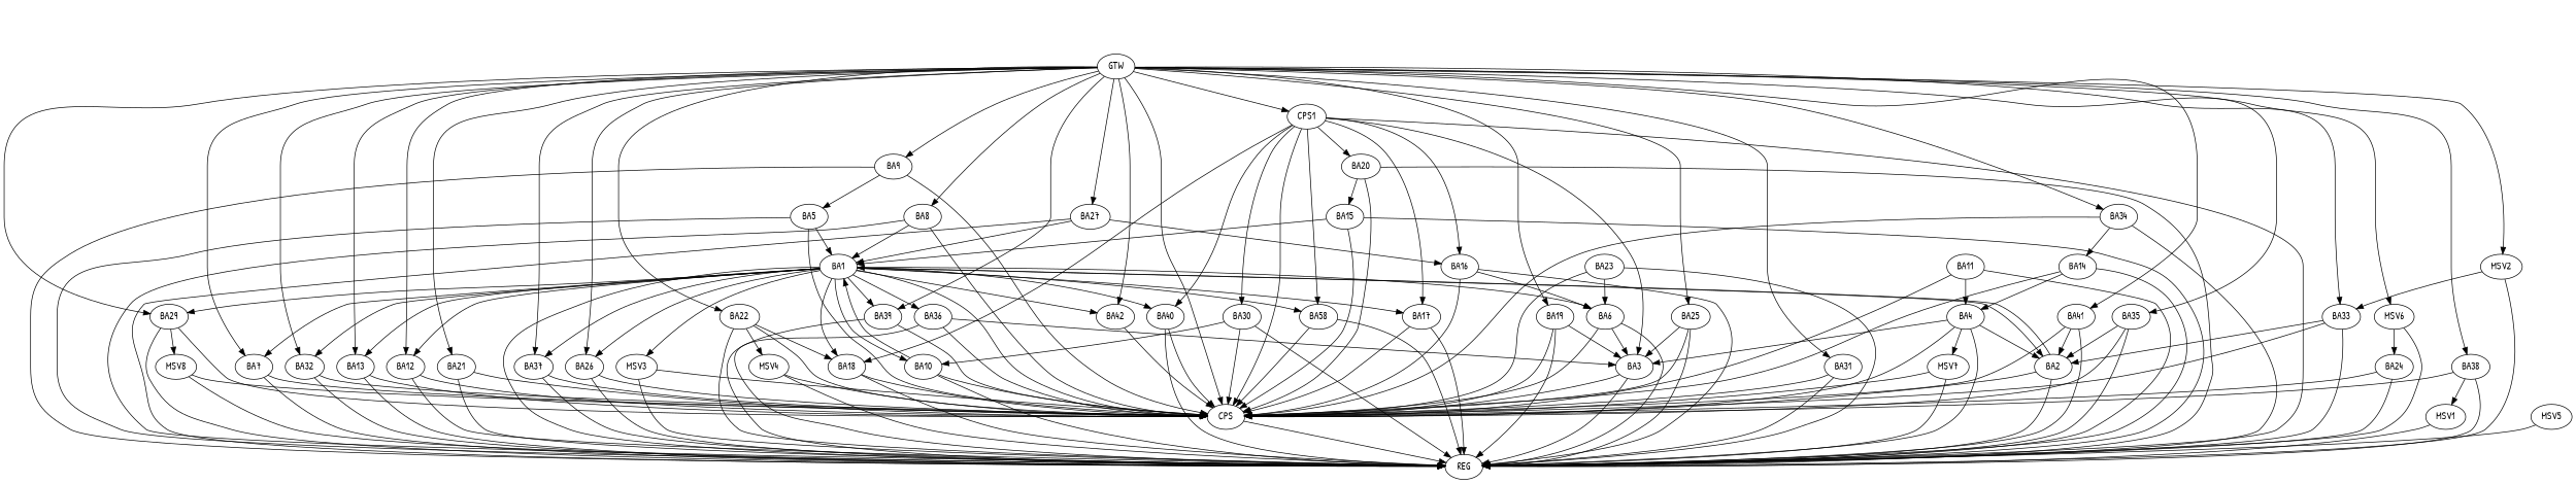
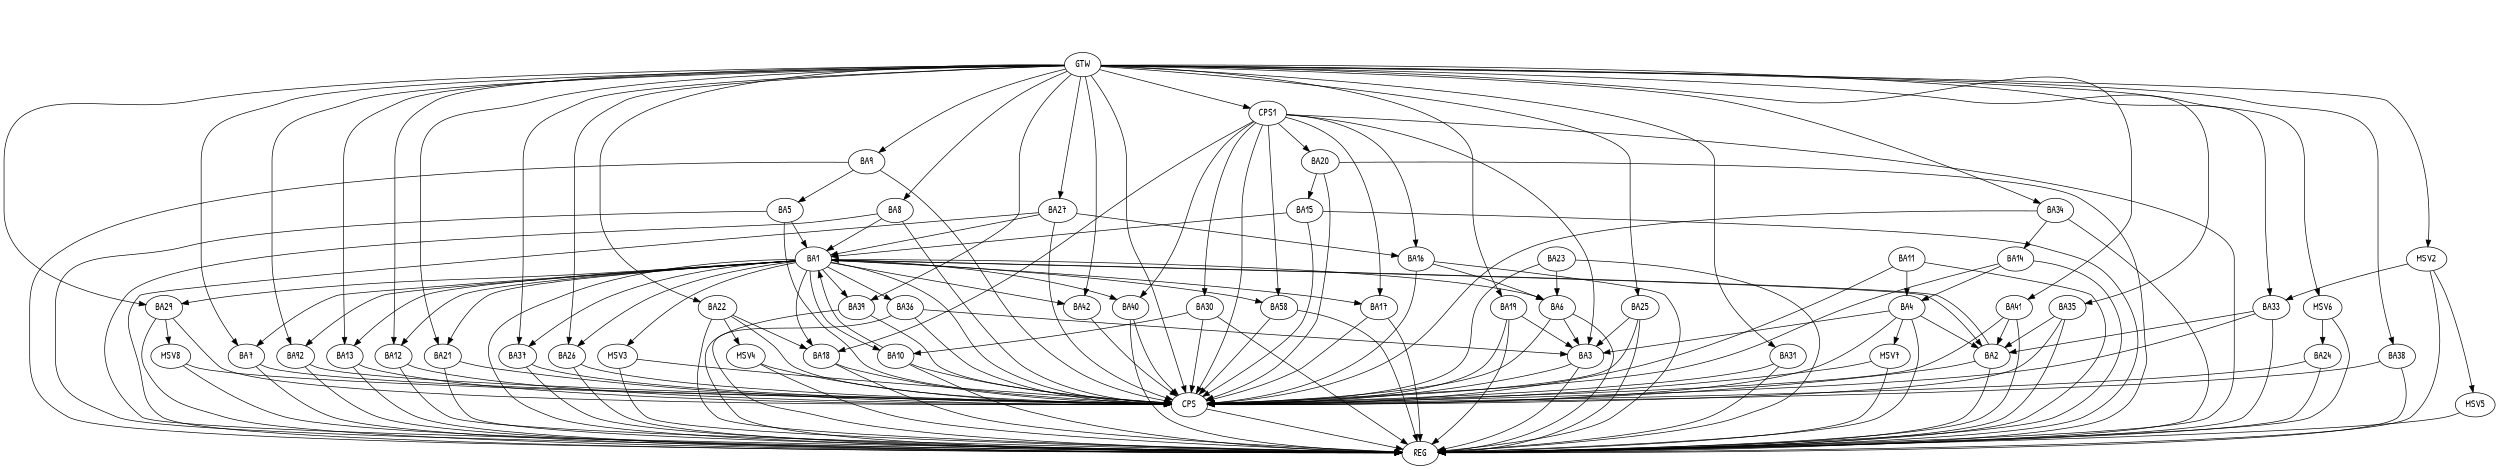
  strict digraph {
    fontname="Patrick Hand"
    node [fontname="Patrick Hand"]
    edge [fontname="Patrick Hand"]
    n1 [label=BA1]
    n2 [label=BA2]
    n3 [label=BA6]
    n4 [label=BA7]
    n5 [label=BA10]
    n6 [label=BA12]
    n7 [label=BA13]
    n8 [label=BA17]
    n9 [label=BA18]
    n10 [label=BA21]
    n11 [label=BA26]
    n12 [label=BA58]
    n13 [label=BA29]
-   n14 [label=BA32]
+   n14 [label=BA92]
    n15 [label=BA36]
    n16 [label=BA37]
    n17 [label=BA39]
    n18 [label=BA40]
    n19 [label=BA42]
    n20 [label=REG]
    n21 [label=CPS]
    n22 [label=MSV3]
    n23 [label=BA3]
    n24 [label=BA8]
    n25 [label=MSV8]
    n26 [label=BA4]
    n27 [label=MSV7]
    n28 [label=BA5]
    n29 [label=BA9]
    n30 [label=BA11]
    n31 [label=BA14]
    n32 [label=BA15]
    n33 [label=BA16]
    n34 [label=BA19]
    n35 [label=BA20]
    n36 [label=BA22]
    n37 [label=MSV4]
    n38 [label=BA23]
    n39 [label=BA24]
    n40 [label=BA25]
    n41 [label=BA27]
    n42 [label=BA30]
    n43 [label=BA31]
    n44 [label=BA33]
    n45 [label=BA34]
    n46 [label=BA35]
    n47 [label=BA38]
-   n48 [label=MSV1]
    n49 [label=BA41]
    n50 [label=CPS1]
    n51 [label=GTW]
    n52 [label=MSV2]
    n53 [label=MSV6]
    n54 [label=MSV5]
    n1 -> n2
    n1 -> n3
    n1 -> n4
    n1 -> n5
    n1 -> n6
    n1 -> n7
    n1 -> n8
    n1 -> n9
+   n1 -> n10
    n1 -> n11
    n1 -> n12
    n1 -> n13
    n1 -> n14
    n1 -> n15
    n1 -> n16
    n1 -> n17
    n1 -> n18
    n1 -> n19
    n1 -> n20
    n1 -> n21
    n1 -> n22
    n2 -> n1
    n2 -> n20
    n2 -> n21
    n3 -> n20
    n3 -> n21
    n3 -> n23
    n4 -> n20
    n4 -> n21
    n5 -> n1
    n5 -> n20
    n5 -> n21
    n6 -> n20
    n6 -> n21
    n7 -> n20
    n7 -> n21
    n8 -> n20
    n8 -> n21
    n9 -> n20
    n9 -> n21
    n10 -> n20
    n10 -> n21
    n11 -> n20
    n11 -> n21
    n12 -> n20
    n12 -> n21
    n13 -> n20
    n13 -> n21
    n13 -> n25
    n14 -> n20
    n14 -> n21
    n15 -> n20
    n15 -> n21
    n15 -> n23
    n16 -> n20
    n16 -> n21
    n17 -> n20
    n17 -> n21
    n18 -> n20
    n18 -> n21
    n19 -> n21
    n21 -> n20
    n22 -> n20
    n22 -> n21
    n23 -> n20
    n23 -> n21
    n24 -> n1
    n24 -> n20
    n24 -> n21
    n25 -> n20
    n25 -> n21
    n26 -> n2
    n26 -> n20
    n26 -> n21
    n26 -> n23
    n26 -> n27
    n27 -> n20
    n27 -> n21
    n28 -> n1
    n28 -> n20
    n28 -> n21
    n29 -> n20
    n29 -> n21
    n29 -> n28
    n30 -> n20
    n30 -> n21
    n30 -> n26
    n31 -> n20
    n31 -> n21
    n31 -> n26
    n32 -> n1
    n32 -> n20
    n32 -> n21
    n33 -> n3
    n33 -> n20
    n33 -> n21
    n34 -> n20
    n34 -> n21
    n34 -> n23
    n35 -> n20
    n35 -> n21
    n35 -> n32
    n36 -> n9
    n36 -> n20
    n36 -> n21
    n36 -> n37
    n37 -> n20
    n37 -> n21
    n38 -> n3
    n38 -> n20
    n38 -> n21
    n39 -> n20
    n39 -> n21
    n40 -> n20
    n40 -> n21
    n40 -> n23
    n41 -> n1
    n41 -> n20
+   n41 -> n21
    n41 -> n33
    n42 -> n5
    n42 -> n20
    n42 -> n21
    n43 -> n20
    n43 -> n21
    n44 -> n2
    n44 -> n20
    n44 -> n21
    n45 -> n20
    n45 -> n21
    n45 -> n31
    n46 -> n2
    n46 -> n20
    n46 -> n21
    n47 -> n20
    n47 -> n21
-   n47 -> n48
-   n48 -> n20
    n49 -> n2
    n49 -> n20
    n49 -> n21
    n50 -> n8
    n50 -> n9
    n50 -> n12
    n50 -> n18
    n50 -> n20
    n50 -> n21
    n50 -> n23
    n50 -> n33
    n50 -> n35
    n50 -> n42
    n51 -> n4
    n51 -> n6
    n51 -> n7
    n51 -> n10
    n51 -> n11
    n51 -> n13
    n51 -> n14
    n51 -> n16
    n51 -> n17
    n51 -> n19
    n51 -> n21
    n51 -> n24
    n51 -> n29
    n51 -> n34
    n51 -> n36
    n51 -> n40
    n51 -> n41
    n51 -> n43
    n51 -> n44
    n51 -> n45
    n51 -> n46
    n51 -> n47
    n51 -> n49
    n51 -> n50
    n51 -> n52
    n51 -> n53
    n52 -> n20
    n52 -> n44
+   n52 -> n54
    n53 -> n20
    n53 -> n39
    n54 -> n20
  }
